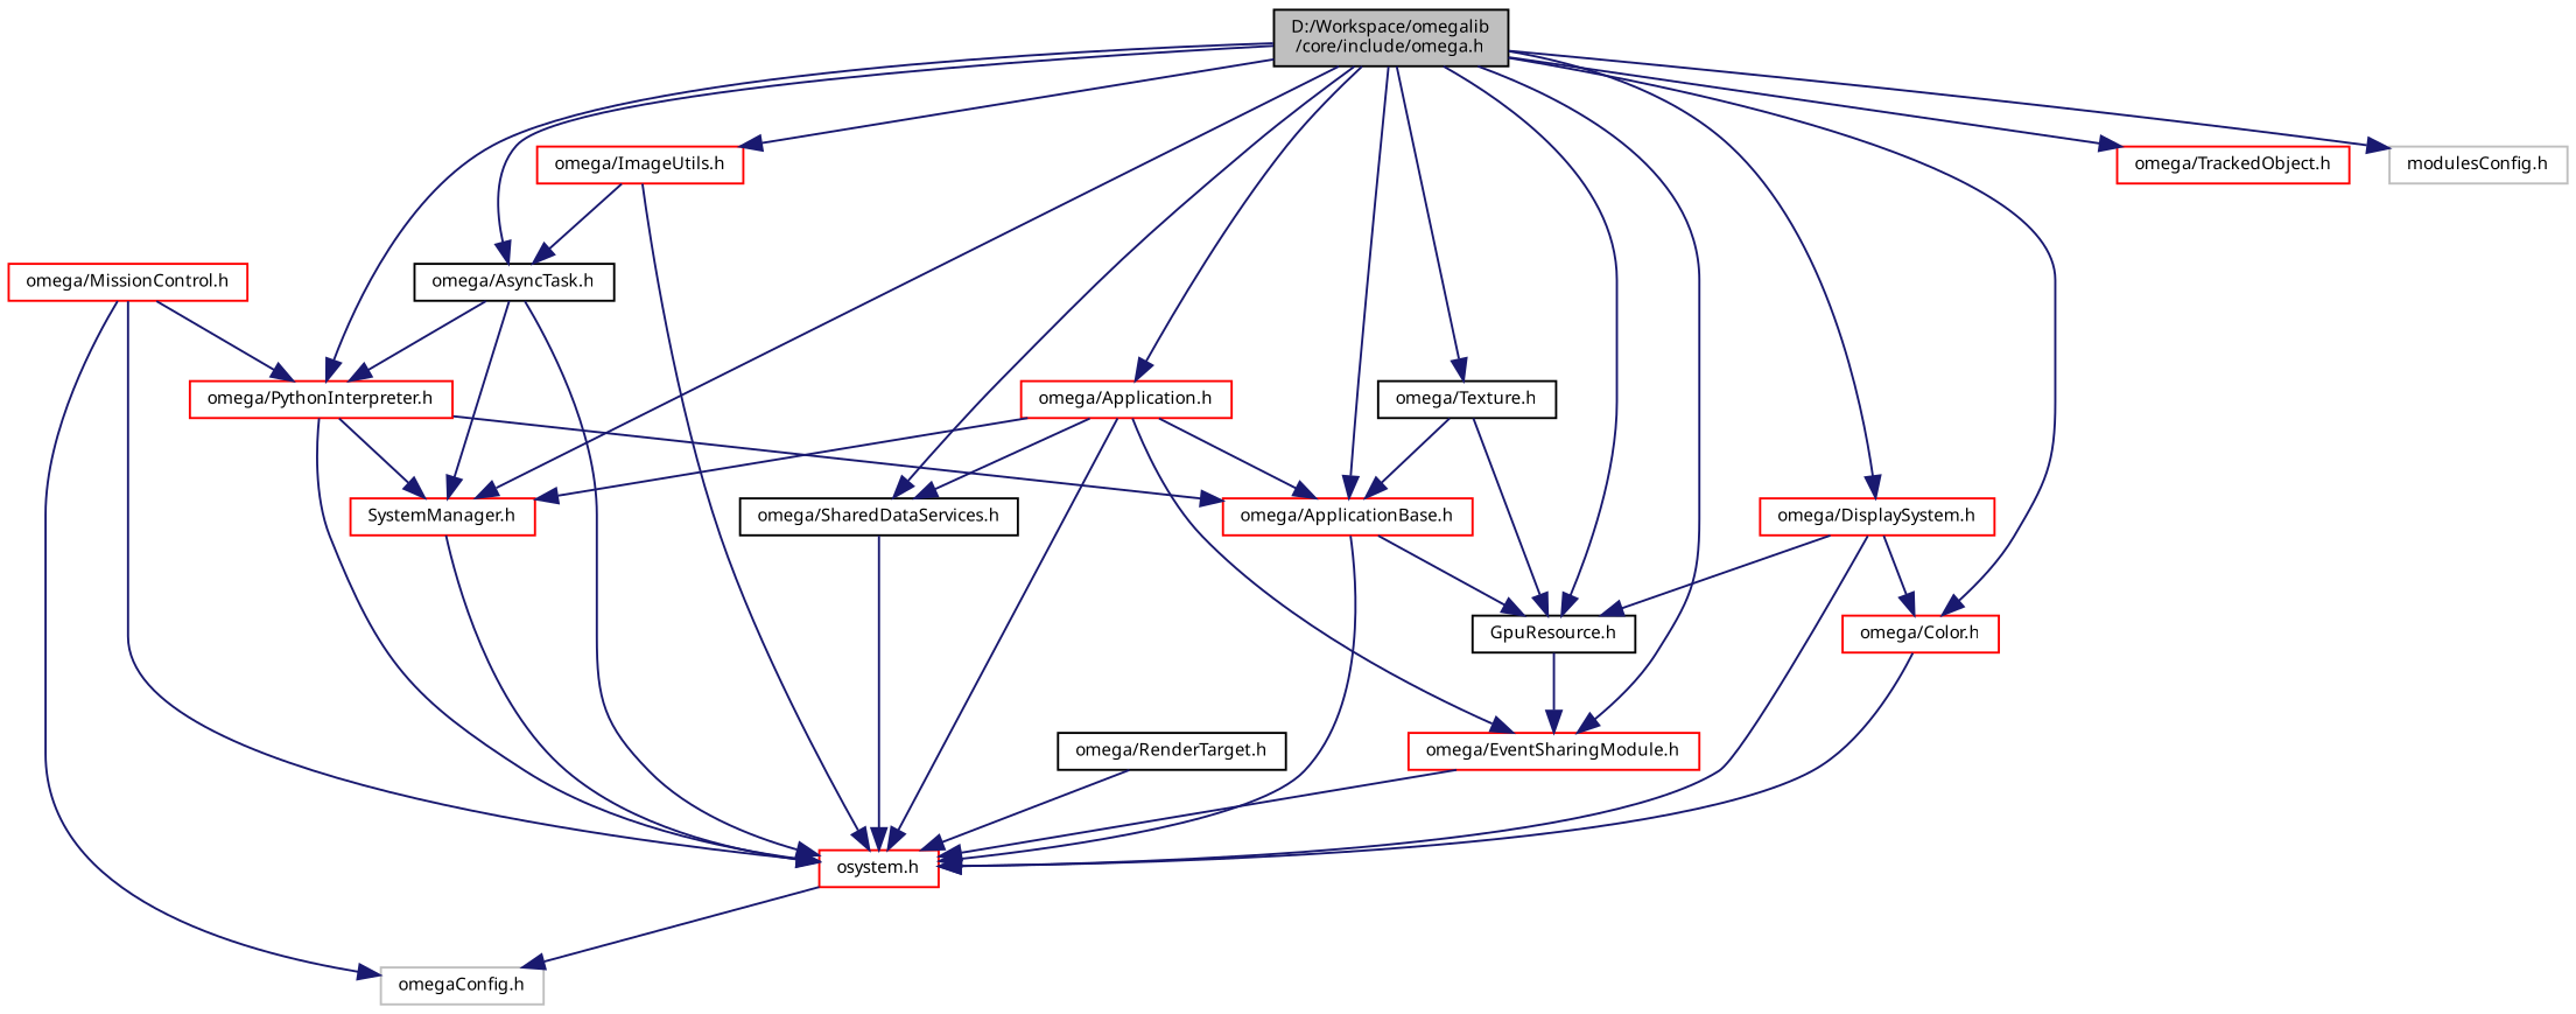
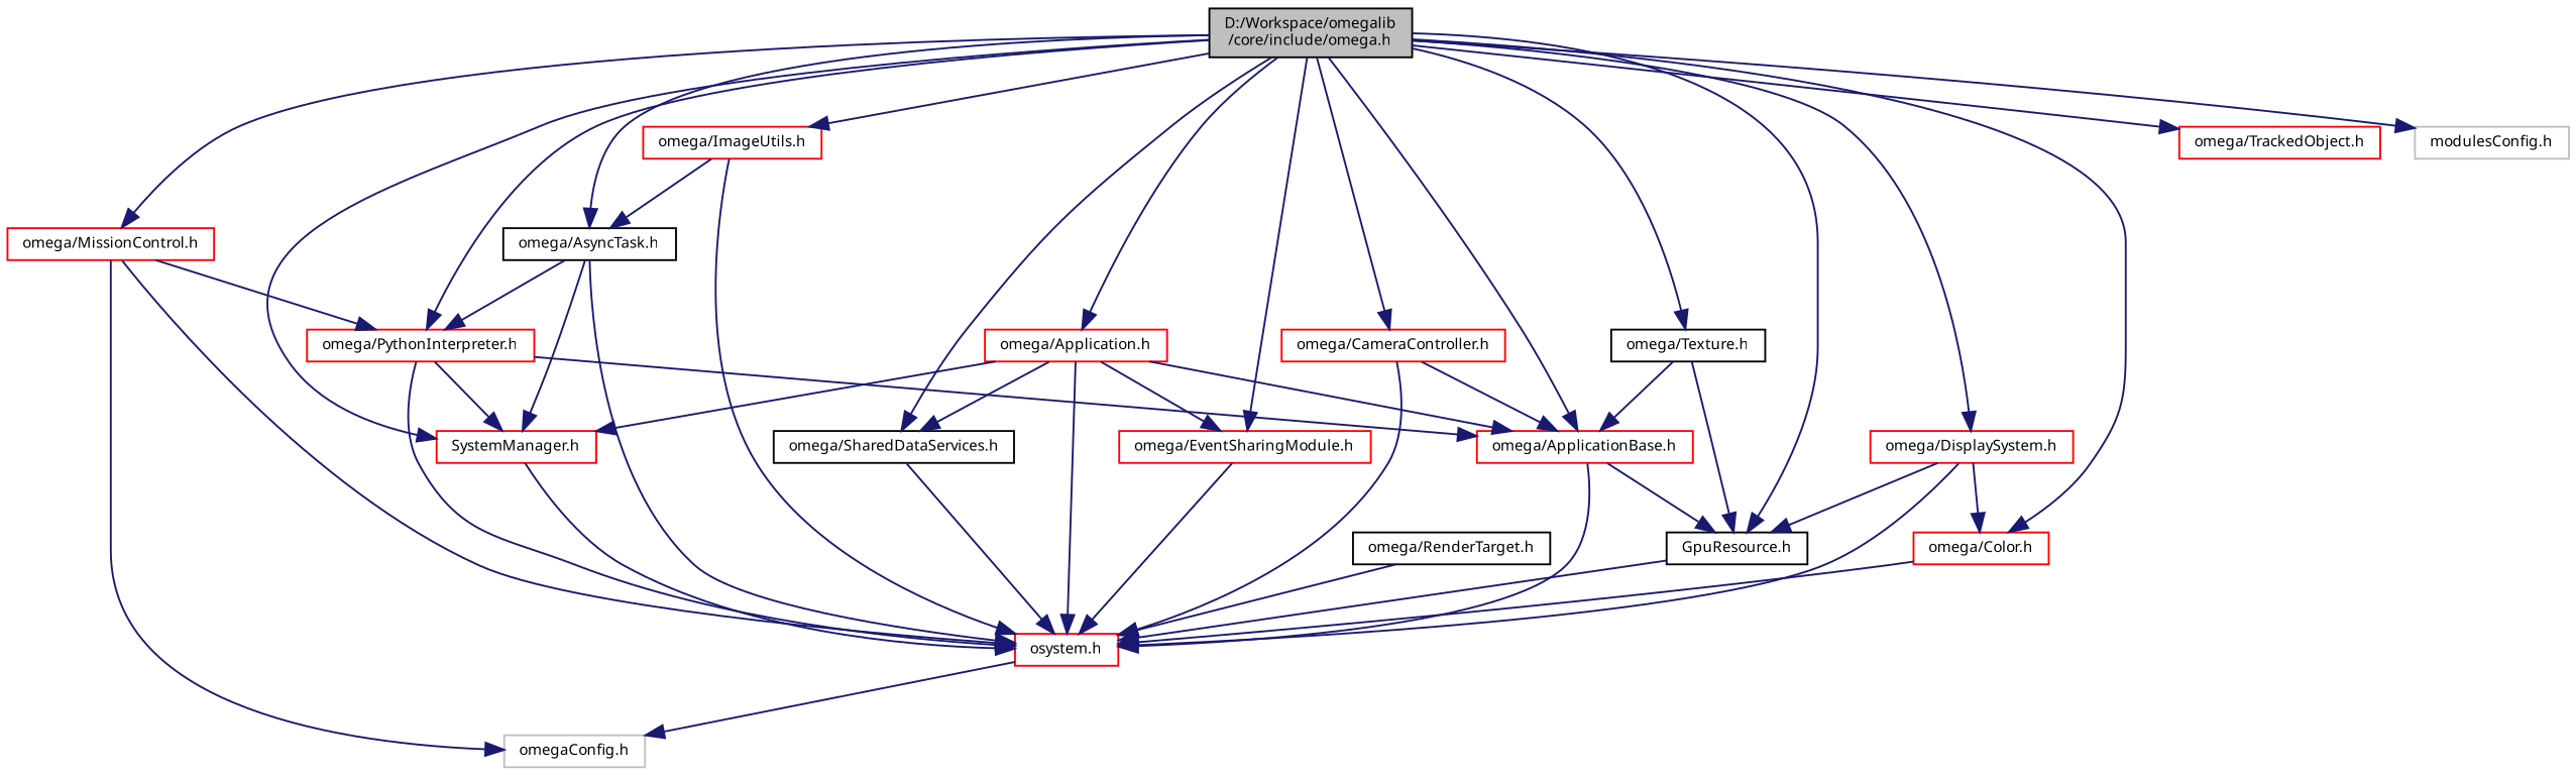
  digraph {
    node [color=red fontname="FreeSans.ttf" fontsize=8 shape=record]
    edge [color=midnightblue fontname="FreeSans.ttf" fontsize=8 labelfontname="FreeSans.ttf" labelfontsize=8 style=solid]
    n1 [color=black fillcolor=grey75 fontcolor=black height=0.2 label="D:/Workspace/omegalib\l/core/include/omega.h" style=filled width=0.4]
    n2 [height=0.2 label="omega/ApplicationBase.h" width=0.4]
    n3 [color=black height=0.2 label="GpuResource.h" width=0.4]
    n4 [height=0.2 label="omega/Application.h" width=0.4]
    n5 [height=0.2 label="SystemManager.h" width=0.4]
    n6 [color=black height=0.2 label="omega/SharedDataServices.h" width=0.4]
    n7 [height=0.2 label="omega/EventSharingModule.h" width=0.4]
    n8 [color=black height=0.2 label="omega/AsyncTask.h" width=0.4]
    n9 [height=0.2 label="omega/PythonInterpreter.h" width=0.4]
+   n10 [height=0.2 label="omega/CameraController.h" width=0.4]
    n11 [height=0.2 label="omega/Color.h" width=0.4]
    n12 [height=0.2 label="omega/DisplaySystem.h" width=0.4]
    n13 [height=0.2 label="omega/MissionControl.h" width=0.4]
    n14 [color=black height=0.2 label="omega/Texture.h" width=0.4]
    n15 [height=0.2 label="omega/ImageUtils.h" width=0.4]
    n16 [height=0.2 label="omega/TrackedObject.h" width=0.4]
    n17 [color=grey75 height=0.2 label="modulesConfig.h" width=0.4]
    n18 [color=grey75 height=0.2 label="omegaConfig.h" width=0.4]
    n19 [height=0.2 label="osystem.h" width=0.4]
    n20 [color=black height=0.2 label="omega/RenderTarget.h" width=0.4]
    n1 -> n2
    n1 -> n3
    n1 -> n4
    n1 -> n5
    n1 -> n6
    n1 -> n7
    n1 -> n8
    n1 -> n9
+   n1 -> n10
    n1 -> n11
    n1 -> n12
+   n1 -> n13
    n1 -> n14
    n1 -> n15
    n1 -> n16
    n1 -> n17
    n2 -> n3
    n2 -> n19
-   n3 -> n7
+   n3 -> n19
    n4 -> n2
    n4 -> n5
    n4 -> n6
    n4 -> n7
    n4 -> n19
    n5 -> n19
    n6 -> n19
    n7 -> n19
    n8 -> n5
    n8 -> n9
    n8 -> n19
    n9 -> n2
    n9 -> n5
    n9 -> n19
+   n10 -> n2
+   n10 -> n19
    n11 -> n19
    n12 -> n3
    n12 -> n11
    n12 -> n19
    n13 -> n9
    n13 -> n18
    n13 -> n19
    n14 -> n2
    n14 -> n3
    n15 -> n8
    n15 -> n19
    n19 -> n18
    n20 -> n19
  }
